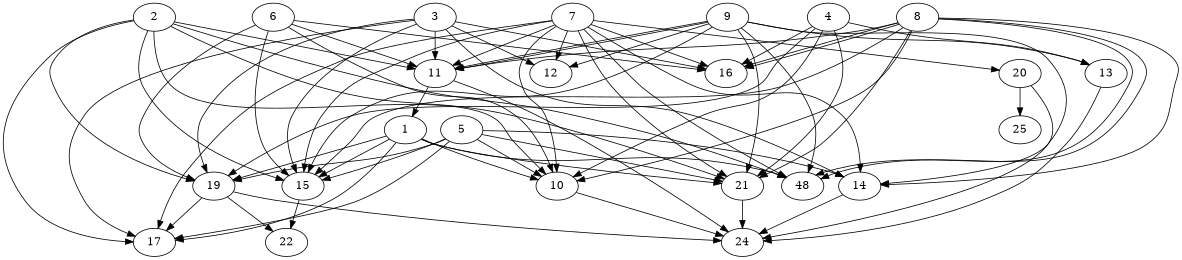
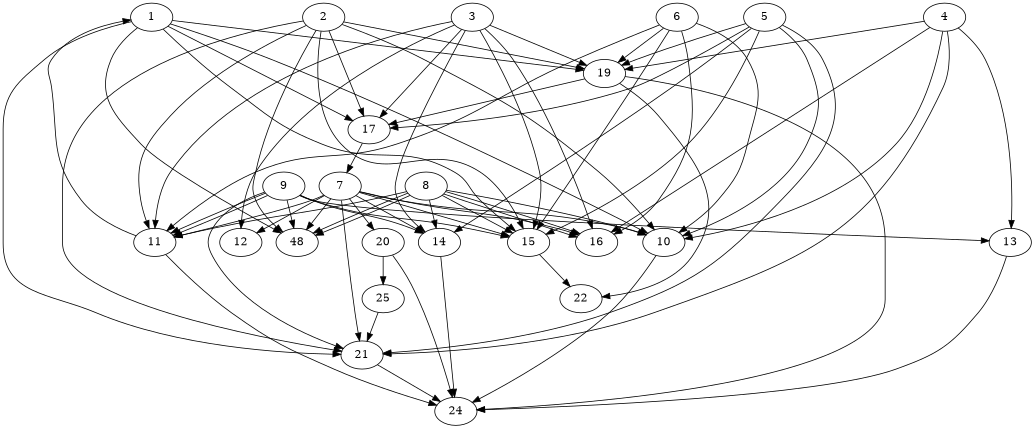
  digraph {
    node [alpha=0.15]
    1 [alpha=0.02 expect_size=27515904]
    10 [alpha=0.13 expect_size=17401856]
    15 [alpha=0.12 expect_size=29047808]
    17 [alpha=0.13 expect_size=44288000]
    n5 [alpha=0.09 expect_size=35140608 label=48]
    19 [expect_size=52314112]
    21 [alpha=0.05 expect_size=44372992]
    24 [alpha=0.06 expect_size=28053504]
    11 [expect_size=52071424]
    22 [alpha=0.04 expect_size=31862784]
    2 [expect_size=49811456]
    3 [alpha=0.14 expect_size=11502592]
    12 [alpha=0.14 expect_size=8803328]
    14 [alpha=0.16 expect_size=30974976]
    16 [alpha=0.12 expect_size=46997504]
    4 [alpha=0.19 expect_size=52302848]
    13 [alpha=0.04 expect_size=44508160]
    5 [alpha=0.08 expect_size=30062592]
    6 [alpha=0.19 expect_size=20337664]
    7 [alpha=0.16 expect_size=39678976]
    20 [alpha=0.06 expect_size=14592000]
    25 [alpha=0.17 expect_size=17999872]
    8 [alpha=0.07 expect_size=20764672]
    9 [alpha=0.04 expect_size=38732800]
    1 -> 10
    1 -> 15
    1 -> 17
    1 -> n5
    1 -> 19
    1 -> 21
    10 -> 24
    15 -> 22
    19 -> 17
    19 -> 24
    19 -> 22
    21 -> 24
    11 -> 1
    11 -> 24
    2 -> 10
    2 -> 15
    2 -> 17
    2 -> n5
    2 -> 19
    2 -> 21
    2 -> 11
    3 -> 15
    3 -> 17
    3 -> 19
    3 -> 11
    3 -> 12
    3 -> 14
    3 -> 16
    14 -> 24
    4 -> 10
    4 -> 19
    4 -> 21
    4 -> 16
    4 -> 13
    13 -> 24
    5 -> 10
    5 -> 15
    5 -> 17
    5 -> 19
    5 -> 21
    5 -> 14
    6 -> 10
    6 -> 15
    6 -> 19
    6 -> 11
    6 -> 16
    7 -> 10
    7 -> 15
-   7 -> 17
+   17 -> 7
    7 -> n5
    7 -> 21
    7 -> 11
    7 -> 12
    7 -> 14
    7 -> 16
    7 -> 20
    20 -> 24
    20 -> 25
    8 -> 10
    8 -> 15
    8 -> n5
    8 -> n5
-   8 -> 21
+   25 -> 21
    8 -> 11
    8 -> 14
    8 -> 16
    8 -> 16
    9 -> 15
    9 -> n5
    9 -> 21
    9 -> 11
    9 -> 11
-   9 -> 12
    9 -> 14
    9 -> 13
  }
